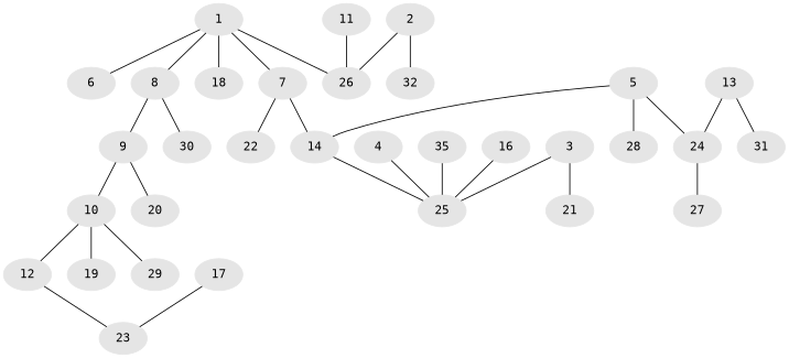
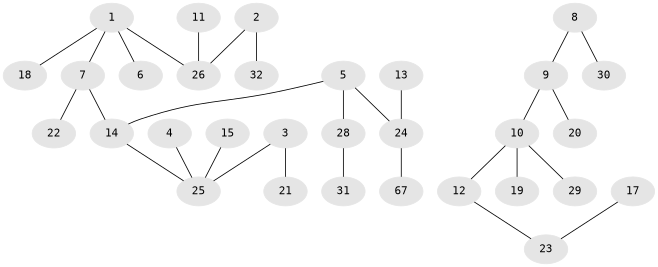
  graph {
    fontname="DejaVu Sans Mono"
    node [color=gray90 fontname="DejaVu Sans Mono" style=filled]
    edge [fontname="DejaVu Sans Mono" weight=1.0]
    1
    6
    8
    18
    26
    7
    5
    14
    24
    28
    9
    30
    2
    32
    3
    21
    25
    4
-   27
+   27 [label=67]
    22
    10
    20
    12
    19
    29
    23
    11
    13
    31
-   15 [label=35]
-   16
+   15
    17
    1 -- 6
-   1 -- 8
    1 -- 18
    1 -- 26
    1 -- 7
    8 -- 9
    8 -- 30
    7 -- 14
    7 -- 22
    5 -- 14
    5 -- 24
    5 -- 28
    14 -- 25
    24 -- 27
    9 -- 10
    9 -- 20
    2 -- 26
    2 -- 32
    3 -- 21
    3 -- 25
    4 -- 25
    10 -- 12
    10 -- 19
    10 -- 29
    12 -- 23
    11 -- 26
    13 -- 24
-   13 -- 31
+   28 -- 31
    15 -- 25
-   16 -- 25
    17 -- 23
  }
